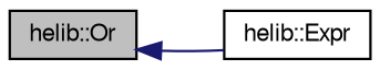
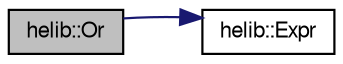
  digraph {
    rankdir=LR
    node [color=black fontname=FreeSans fontsize=10 shape=record style=filled]
    n1 [fillcolor=grey75 fontcolor=black height=0.2 label="helib::Or" width=0.4]
    n2 [fillcolor=white height=0.2 label="helib::Expr" width=0.4]
-   n1 -> n2 [color=midnightblue dir=back fontname=FreeSans fontsize=10 labelfontname=FreeSans labelfontsize=10 style=solid]
+   n2 -> n1 [color=midnightblue dir=back fontname=FreeSans fontsize=10 labelfontname=FreeSans labelfontsize=10 style=solid]
  }
